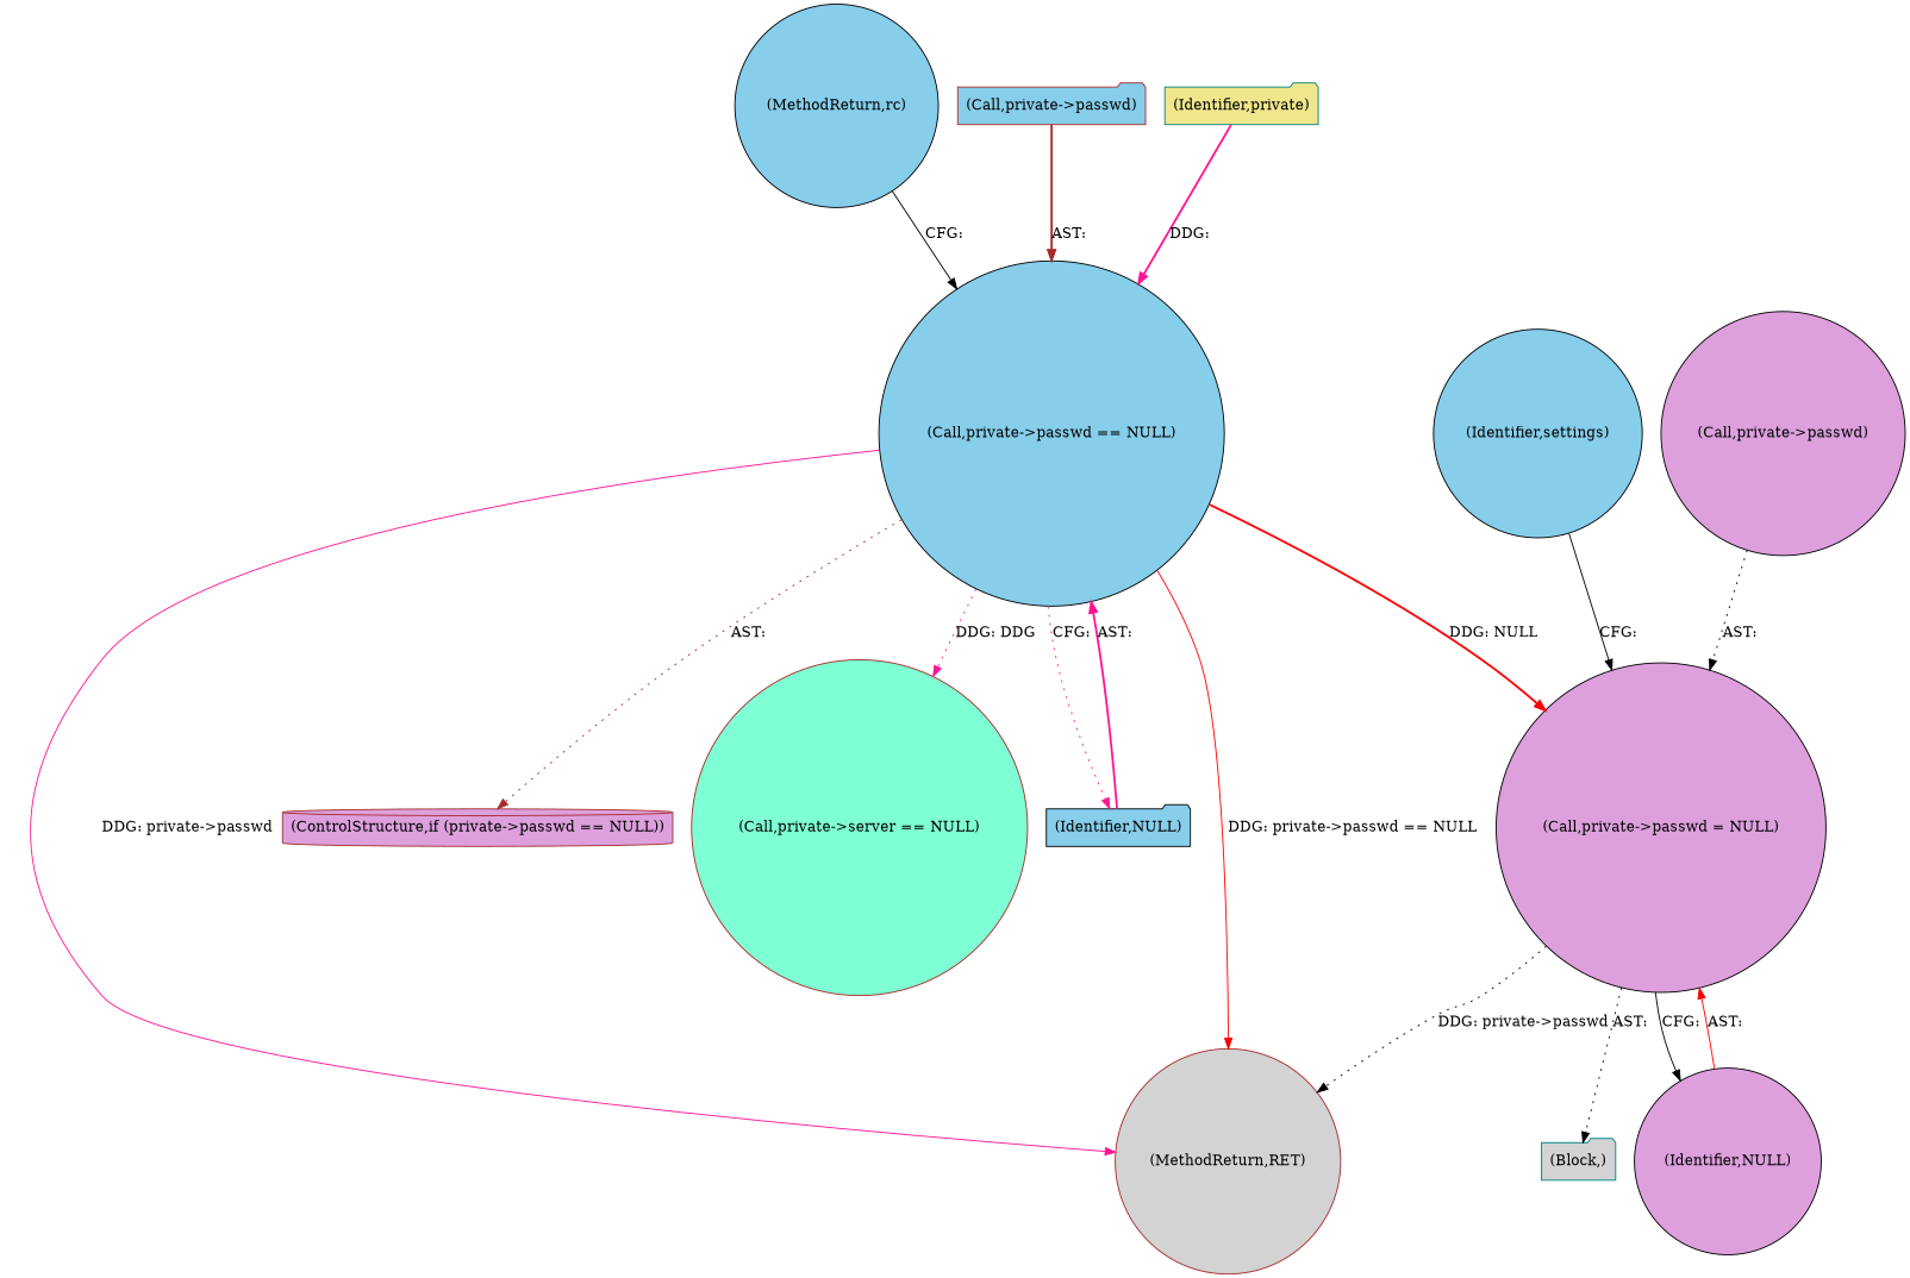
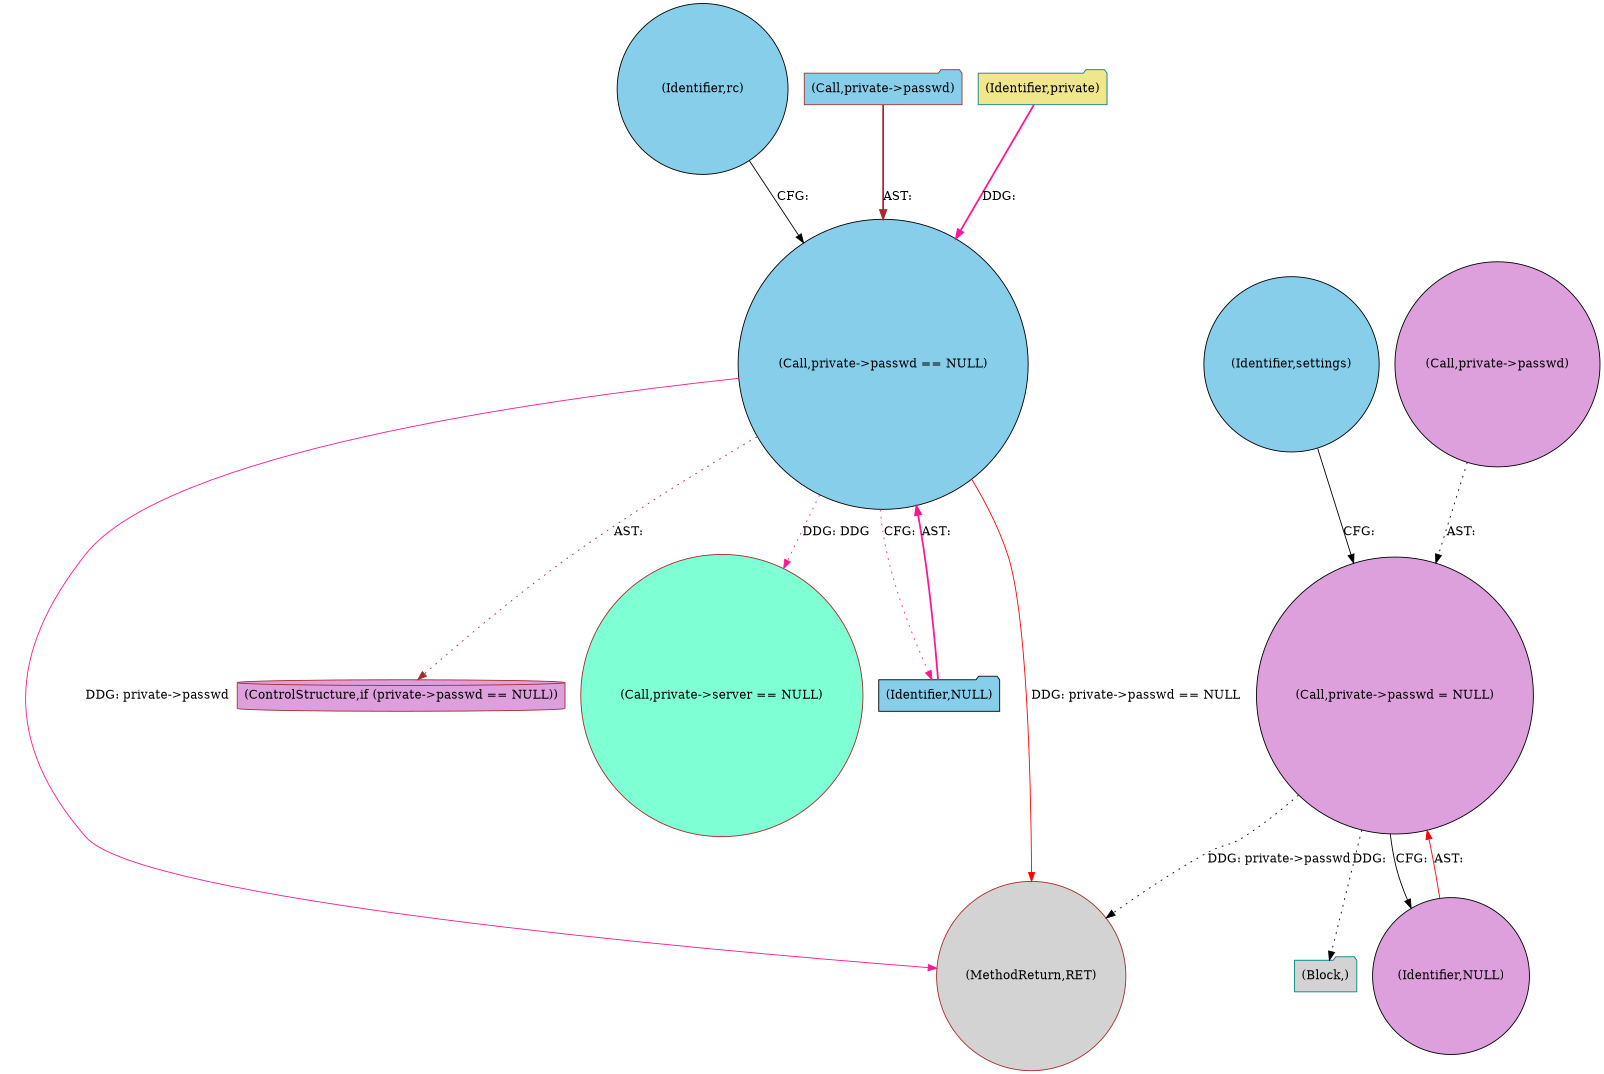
  digraph {
    node [color=black fillcolor=skyblue shape=circle style=filled]
    edge [color=black style=solid]
    n1 [fillcolor=plum label="(Call,private->passwd = NULL)"]
    n2 [fillcolor=plum label="(Identifier,NULL)"]
    n3 [color=teal fillcolor=lightgrey label="(Block,)" shape=folder]
    n4 [color=brown fillcolor=lightgrey label="(MethodReturn,RET)"]
    n5 [label="(Call,private->passwd == NULL)"]
    n6 [color=brown fillcolor=plum label="(ControlStructure,if (private->passwd == NULL))" shape=cylinder]
    n7 [color=brown fillcolor=aquamarine label="(Call,private->server == NULL)"]
    n8 [label="(Identifier,NULL)" shape=folder]
-   n9 [label="(MethodReturn,rc)"]
+   n9 [label="(Identifier,rc)"]
    n10 [label="(Identifier,settings)"]
    n11 [color=brown label="(Call,private->passwd)" shape=folder]
    n12 [color=teal fillcolor=khaki label="(Identifier,private)" shape=folder]
    n13 [fillcolor=plum label="(Call,private->passwd)"]
    n1 -> n2 [label="CFG: "]
-   n1 -> n3 [label="AST: " style=dotted]
+   n1 -> n3 [label="DDG: " style=dotted]
    n1 -> n4 [label="DDG: private->passwd" style=dotted]
    n2 -> n1 [color=red label="AST: "]
-   n5 -> n1 [color=red label="DDG: NULL" style=bold]
    n5 -> n4 [color=red label="DDG: private->passwd == NULL"]
    n5 -> n4 [color=deeppink label="DDG: private->passwd"]
    n5 -> n6 [color=brown label="AST: " style=dotted]
    n5 -> n7 [color=deeppink label="DDG: DDG" style=dotted]
    n5 -> n8 [color=deeppink label="CFG: " style=dotted]
    n8 -> n5 [color=deeppink label="AST: " style=bold]
    n9 -> n5 [label="CFG: "]
    n10 -> n1 [label="CFG: "]
    n11 -> n5 [color=brown label="AST: " style=bold]
    n12 -> n5 [color=deeppink label="DDG: " style=bold]
    n13 -> n1 [label="AST: " style=dotted]
  }
